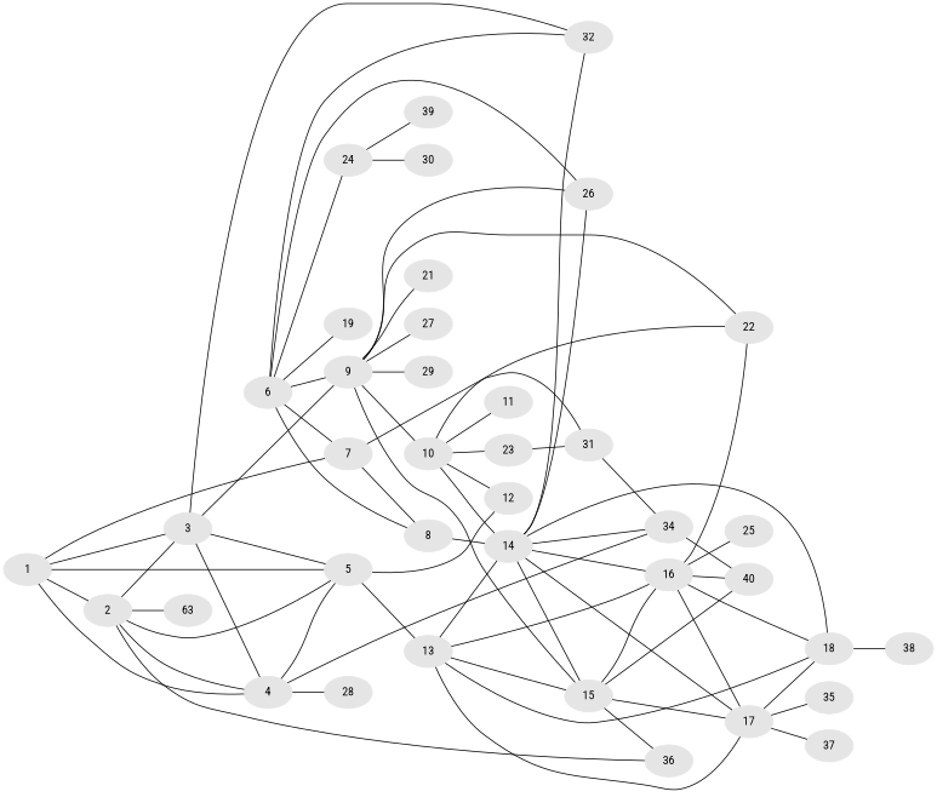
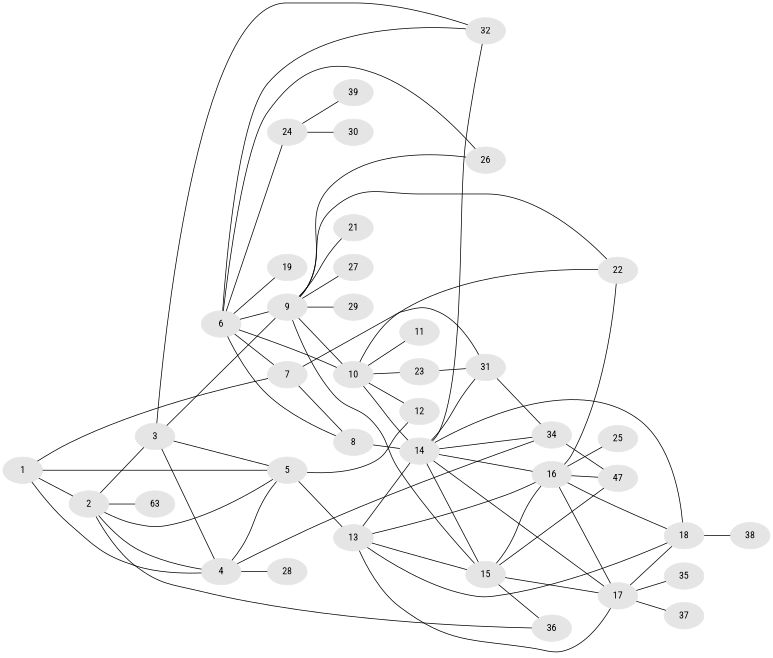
  graph {
    fontname="Roboto Condensed"
    rankdir=LR
    node [color=gray90 fontname="Roboto Condensed" style=filled]
    edge [fontname="Roboto Condensed" weight=1.0]
    1
    2
    3
    4
    5
    7
    n7 [label=63]
    36
    9
    32
    28
    34
    12
    13
    8
    31
    10
    26
    15
    21
    22
    27
    29
-   40
+   40 [label=47]
    14
    16
    17
    18
    6
    19
    24
    11
    23
    30
    39
    25
    35
    37
    38
    1 -- 2 [weight=2.0]
-   1 -- 3 [weight=2.0]
    1 -- 4 [weight=2.0]
    1 -- 5 [weight=2.0]
    1 -- 7
    2 -- 3
    2 -- 4
    2 -- 5
    2 -- n7
    2 -- 36
    3 -- 4
    3 -- 5
    3 -- 9
    3 -- 32
    4 -- 5
    4 -- 28
    4 -- 34
    5 -- 12
    5 -- 13
    7 -- 8
    7 -- 31
    9 -- 10
    9 -- 26
    9 -- 15
    9 -- 21 [weight=3.0]
    9 -- 22
    9 -- 27 [weight=3.0]
    9 -- 29 [weight=5.0]
    34 -- 40
    13 -- 15
    13 -- 14 [weight=5.0]
    13 -- 16
    13 -- 17
    13 -- 18
    8 -- 14
    31 -- 34
    10 -- 12 [weight=4.0]
    10 -- 22 [weight=2.0]
    10 -- 14
    10 -- 11 [weight=4.0]
    10 -- 23
    15 -- 36
    15 -- 40
    15 -- 16
    15 -- 17
    14 -- 32
    14 -- 34
-   14 -- 26
+   14 -- 31
    14 -- 15
    14 -- 16
    14 -- 17
    14 -- 18
    16 -- 22
    16 -- 40
    16 -- 17
    16 -- 18
    16 -- 25
    17 -- 18
    17 -- 35
    17 -- 37
    18 -- 38
    6 -- 7 [weight=4.0]
    6 -- 9
    6 -- 32
    6 -- 8 [weight=4.0]
+   6 -- 10
    6 -- 26
    6 -- 19 [weight=5.0]
    6 -- 24
    24 -- 30
    24 -- 39
    23 -- 31
  }
